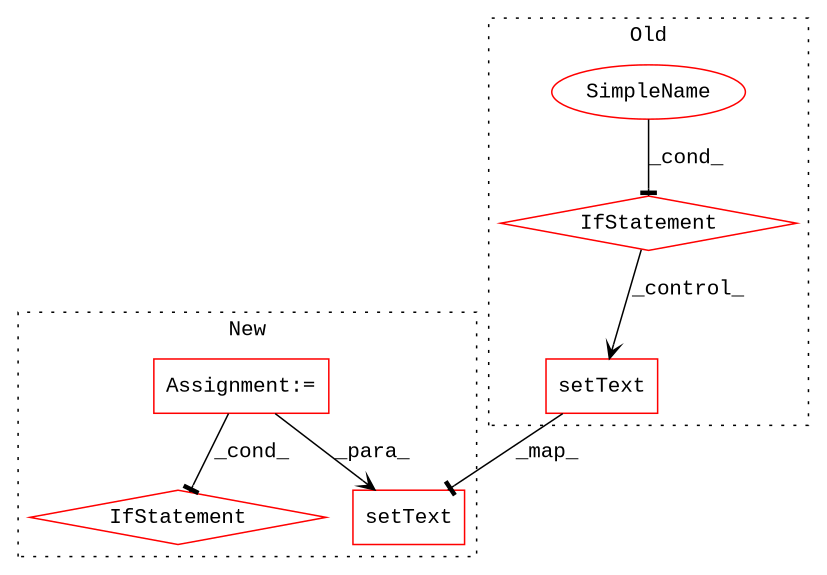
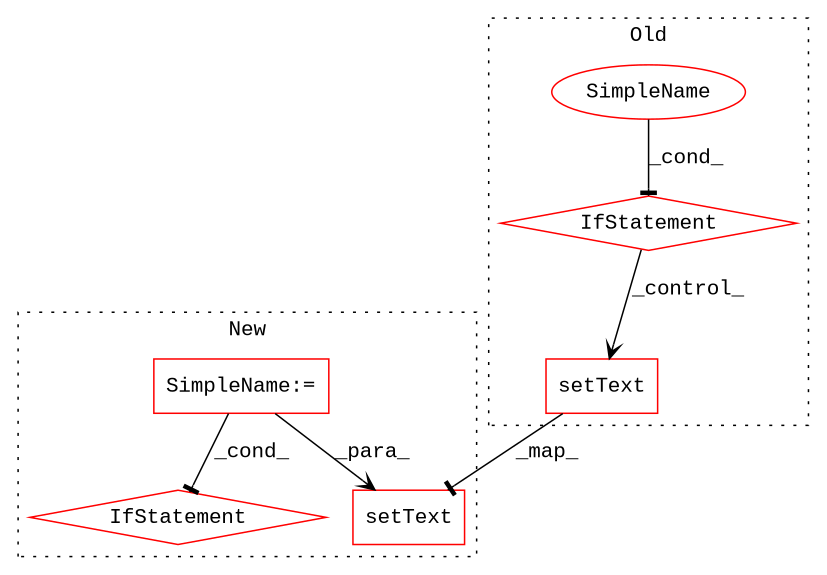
  digraph {
    fontname="Liberation Mono"
    node [a=32 l="8,1" shape=box color=red fontname="Liberation Mono"]
    edge [arrowhead=tee fontname="Liberation Mono"]
    n1 [label=setText s="3214,3226"]
-   n2 [a=7 l=4 label="Assignment:=" s=3107]
+   n2 [a=7 l=4 label="SimpleName:=" s=3107]
    n3 [a=25 l="4,2" label=IfStatement s="3145,3161" shape=diamond]
    n4 [label=setText s="3154,3166"]
    n5 [a=25 l="4,2" label=IfStatement s="3118,3134" shape=diamond]
    n6 [a=42 label=SimpleName shape=ellipse l=""]
    subgraph cluster_1 {
      label=New
      style=dotted
      n1
      n2
      n3
    }
    subgraph cluster_2 {
      label=Old
      style=dotted
      n4
      n5
      n6
    }
    n2 -> n1 [label=_para_ arrowhead=vee]
    n2 -> n3 [label=_cond_]
    n4 -> n1 [label=_map_]
    n5 -> n4 [label=_control_ arrowhead=vee]
    n6 -> n5 [label=_cond_]
  }
